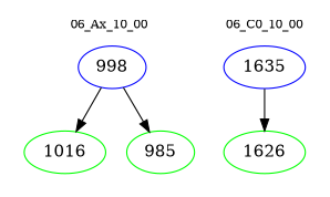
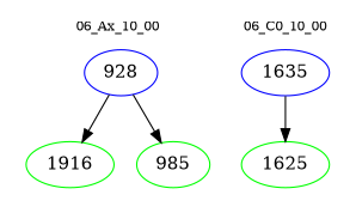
  digraph {
    node [color=green]
    edge [color=black]
-   n1 [color=blue label=998]
-   n2 [label=1016]
+   n1 [color=blue label=928]
+   n2 [label=1916]
    n3 [label=985]
    n4 [color=blue label=1635]
-   n5 [label=1626]
+   n5 [label=1625]
    subgraph cluster_1 {
      color=white
      fontsize=10
      label="06_Ax_10_00"
      n1
      n2
      n3
    }
    subgraph cluster_2 {
      color=white
      fontsize=10
      label="06_C0_10_00"
      n4
      n5
    }
    n1 -> n2
    n1 -> n3
    n4 -> n5
  }
